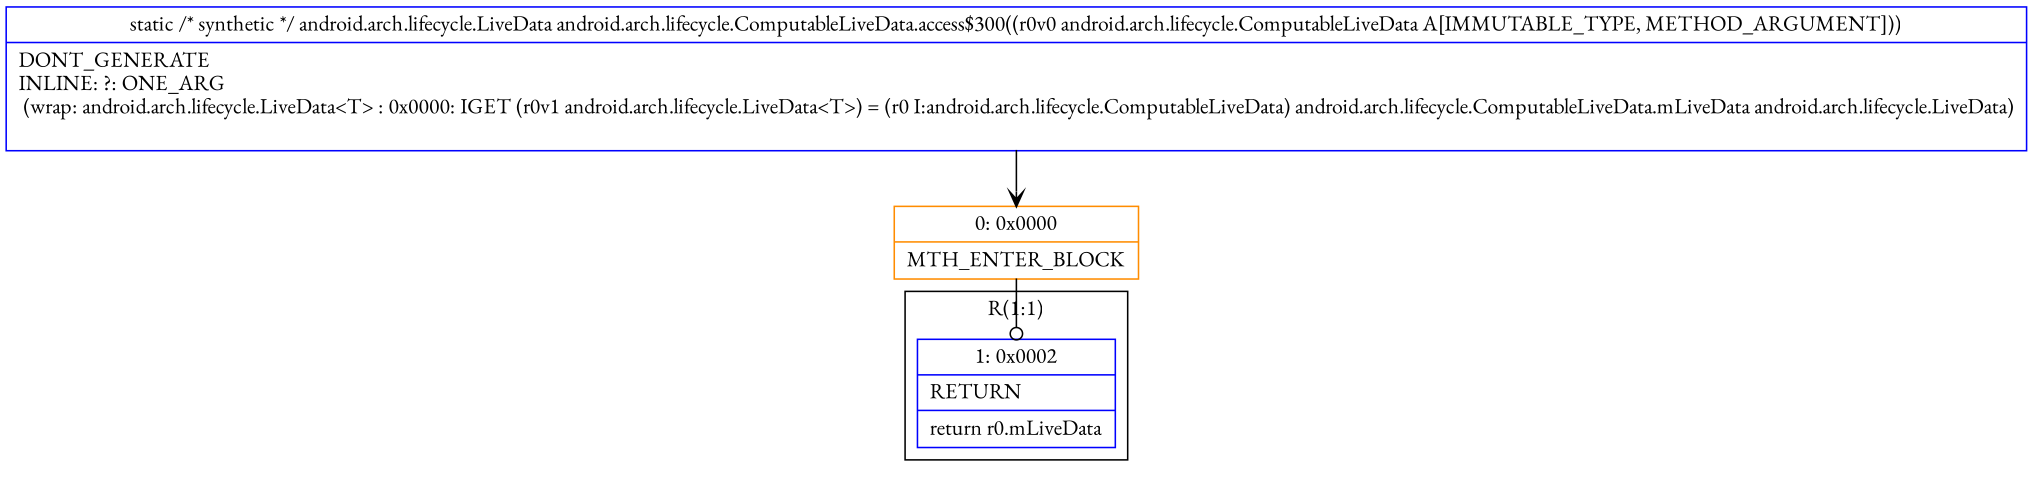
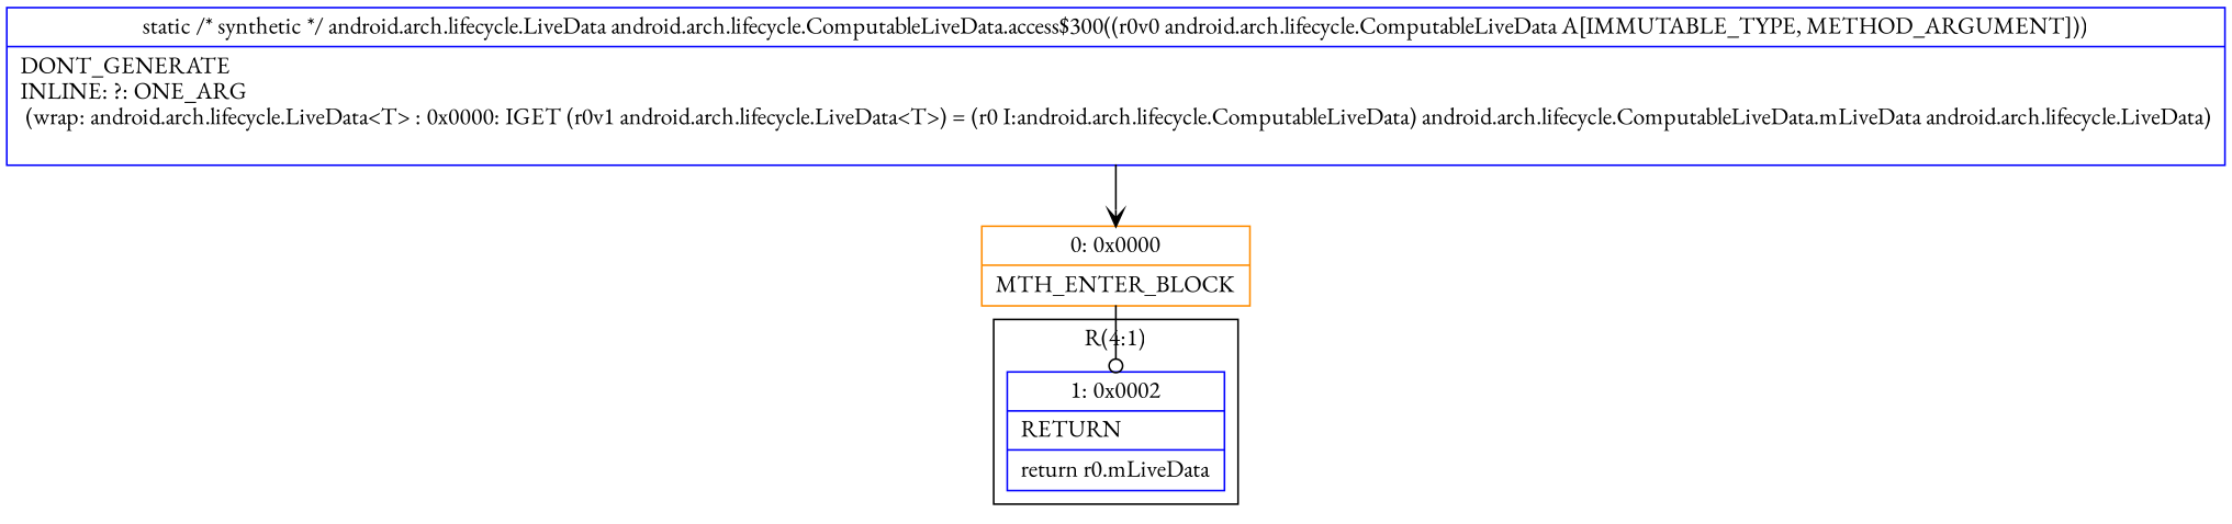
  digraph {
    fontname="EB Garamond"
    node [color=blue shape=record fontname="EB Garamond"]
    edge [fontname="EB Garamond"]
    n1 [label="{1\:\ 0x0002|RETURN\l|return r0.mLiveData\l}"]
    n2 [color=darkorange label="{0\:\ 0x0000|MTH_ENTER_BLOCK\l}"]
    n3 [label="{static \/* synthetic *\/ android.arch.lifecycle.LiveData android.arch.lifecycle.ComputableLiveData.access$300((r0v0 android.arch.lifecycle.ComputableLiveData A[IMMUTABLE_TYPE, METHOD_ARGUMENT]))  | DONT_GENERATE\lINLINE: ?: ONE_ARG  \l  (wrap: android.arch.lifecycle.LiveData\<T\> : 0x0000: IGET  (r0v1 android.arch.lifecycle.LiveData\<T\>) = (r0 I:android.arch.lifecycle.ComputableLiveData) android.arch.lifecycle.ComputableLiveData.mLiveData android.arch.lifecycle.LiveData)\l\l}"]
    subgraph cluster_1 {
-     label="R(1:1)"
+     label="R(4:1)"
      n1
    }
    n2 -> n1 [arrowhead=odot]
    n3 -> n2 [arrowhead=vee]
  }
